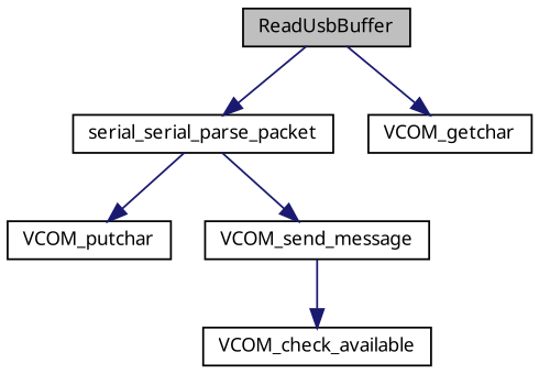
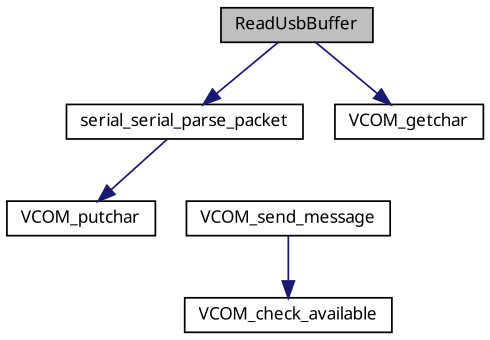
  digraph {
    fontname="Noto Sans"
    rankdir=TB
    node [color=black fillcolor=white fontname="Noto Sans" fontsize=10 shape=record style=filled]
    edge [color=midnightblue fontname="Noto Sans" fontsize=10 labelfontname=FreeSans labelfontsize=10 style=solid]
    n1 [fillcolor=grey75 fontcolor=black height=0.2 label=ReadUsbBuffer width=0.4]
    n2 [height=0.2 label=serial_serial_parse_packet width=0.4]
    n3 [height=0.2 label=VCOM_getchar width=0.4]
    n4 [height=0.2 label=VCOM_putchar width=0.4]
    n5 [height=0.2 label=VCOM_send_message width=0.4]
    n6 [height=0.2 label=VCOM_check_available width=0.4]
    n1 -> n2
    n1 -> n3
    n2 -> n4
-   n2 -> n5
    n5 -> n6
  }
